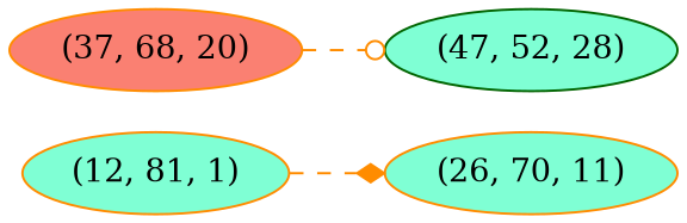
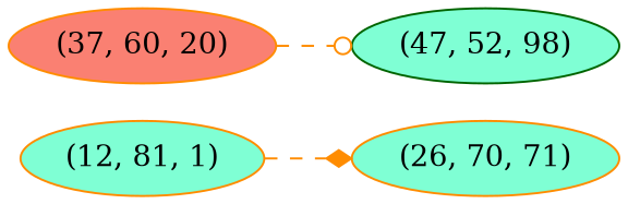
  digraph {
    rankdir=LR
    node [color=darkorange fillcolor=aquamarine style=filled]
    edge [color=darkorange style=dashed]
    "(12, 81, 1)"
-   "(26, 70, 11)"
-   "(37, 60, 20)" [fillcolor=salmon label="(37, 68, 20)"]
-   "(47, 52, 28)" [color=darkgreen]
+   "(26, 70, 11)" [label="(26, 70, 71)"]
+   "(37, 60, 20)" [fillcolor=salmon]
+   "(47, 52, 28)" [color=darkgreen label="(47, 52, 98)"]
    "(12, 81, 1)" -> "(26, 70, 11)" [arrowhead=diamond]
    "(37, 60, 20)" -> "(47, 52, 28)" [arrowhead=odot]
  }
